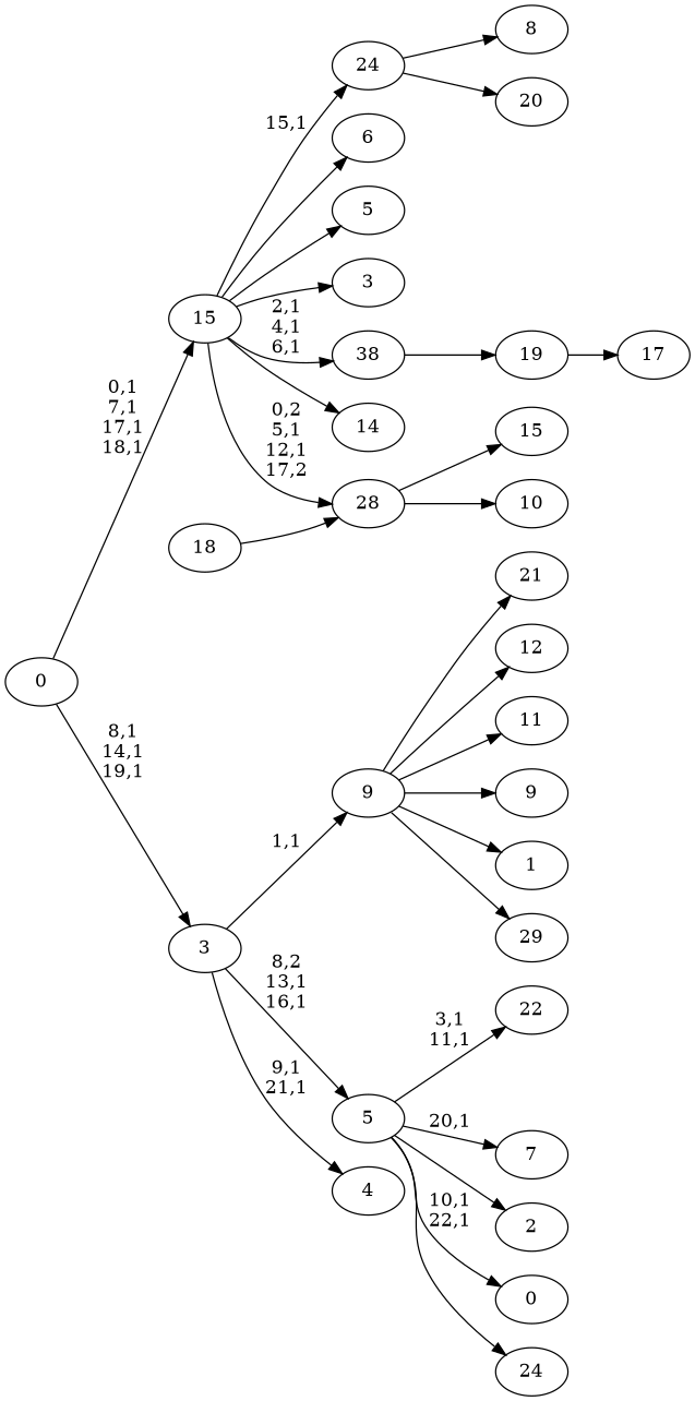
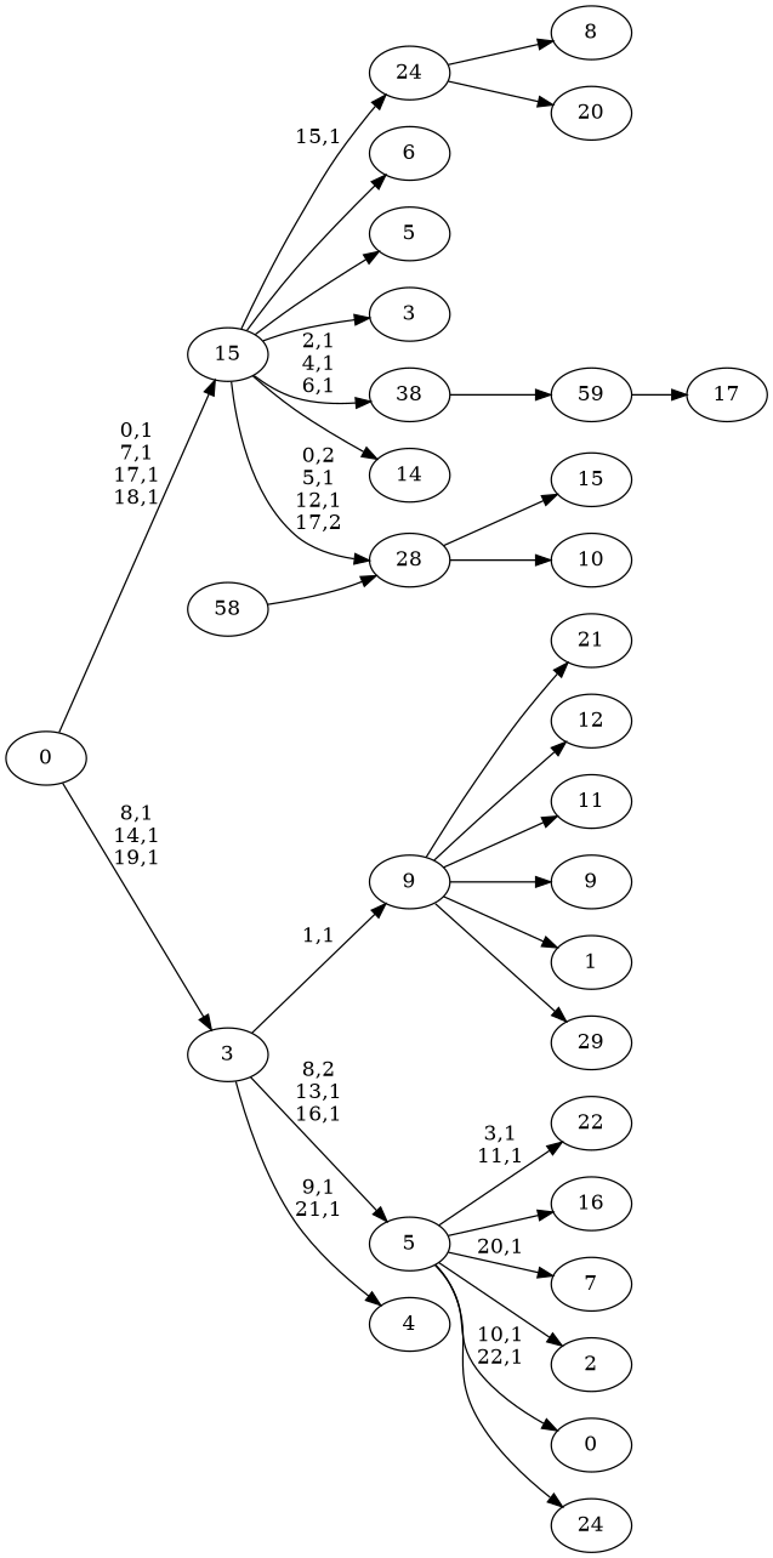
  digraph {
    rankdir=LR
    n1 [label=24]
    n2 [label=29]
    n3 [label=22]
    n4 [label=21]
    n5 [label=20]
-   n6 [label=19]
+   n6 [label=59]
    n7 [label=17]
-   n8 [label=18]
+   n8 [label=58]
    28
    38
+   n11 [label=16]
    n12 [label=15]
    n13 [label=14]
    n14 [label=12]
    n15 [label=11]
    n16 [label=10]
    n17 [label=9]
    n18 [label=8]
    24
    n20 [label=7]
    n21 [label=6]
    n22 [label=5]
    n23 [label=4]
    n24 [label=3]
    15
    n26 [label=2]
    n27 [label=1]
    9
    n29 [label=0]
    5
    3
    0
    n6 -> n7
    n8 -> 28
    28 -> n12
    28 -> n16
    38 -> n6
    24 -> n5
    24 -> n18
    15 -> 28 [label="0,2\n5,1\n12,1\n17,2"]
    15 -> 38 [label="2,1\n4,1\n6,1"]
    15 -> n13
    15 -> 24 [label="15,1"]
    15 -> n21
    15 -> n22
    15 -> n24
    9 -> n2
    9 -> n4
    9 -> n14
    9 -> n15
    9 -> n17
    9 -> n27
    5 -> n1
    5 -> n3 [label="3,1\n11,1"]
+   5 -> n11
    5 -> n20 [label="20,1"]
    5 -> n26
    5 -> n29 [label="10,1\n22,1"]
    3 -> n23 [label="9,1\n21,1"]
    3 -> 9 [label="1,1"]
    3 -> 5 [label="8,2\n13,1\n16,1"]
    0 -> 15 [label="0,1\n7,1\n17,1\n18,1"]
    0 -> 3 [label="8,1\n14,1\n19,1"]
  }
